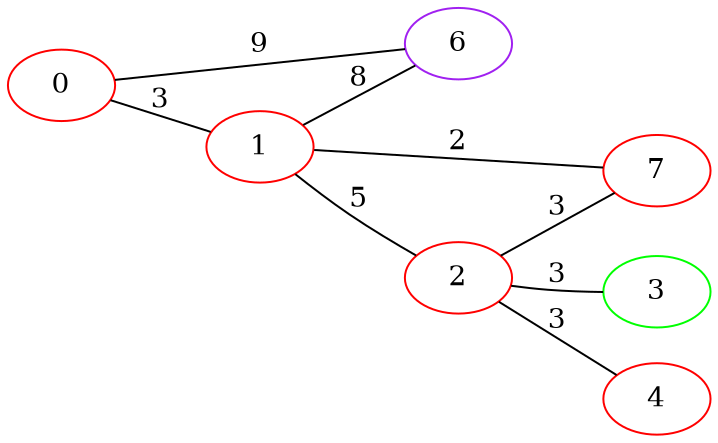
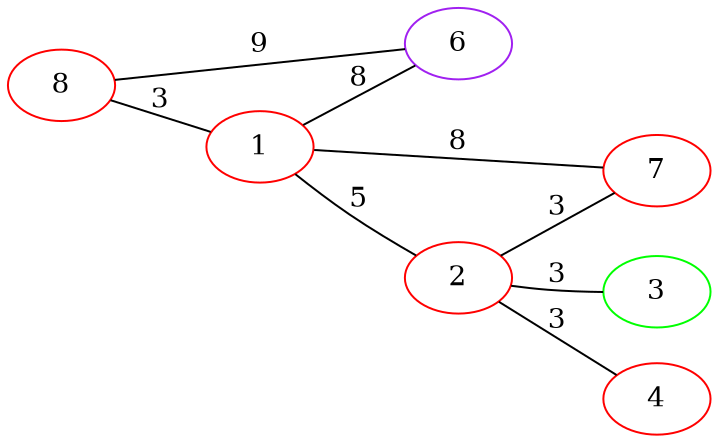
  graph {
    rankdir=LR
    node [color=red weight=1]
-   0
+   0 [label=8]
    1
    6 [color=purple weight=4]
    2
    n5 [label=7]
    3 [color=green weight=2]
    4
    0 -- 1 [label=3]
    0 -- 6 [label=9]
    1 -- 6 [label=8]
    1 -- 2 [label=5]
-   1 -- n5 [label=2]
+   1 -- n5 [label=8]
    2 -- n5 [label=3]
    2 -- 3 [label=3]
    2 -- 4 [label=3]
  }
